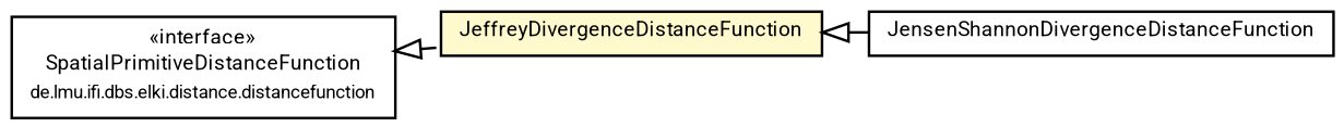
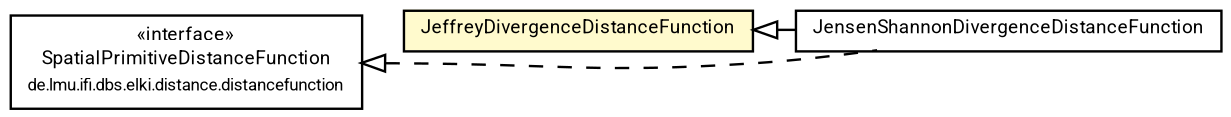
  digraph {
    nodesep=0.15
    rankdir=LR
    ranksep=0.25
    node [fontcolor=black fontname=Roboto fontsize=8 margin=0 shape=plaintext]
    edge [arrowtail=empty color=black dir=back fontname=Roboto fontsize=7 labelfontname=Roboto labelfontsize=7]
    n1 [height=0 label=<<table title="de.lmu.ifi.dbs.elki.distance.distancefunction.SpatialPrimitiveDistanceFunction" border="0" cellborder="1" cellspacing="0" cellpadding="2" href="../SpatialPrimitiveDistanceFunction.html" target="_parent"> 		<tr><td><table border="0" cellspacing="0" cellpadding="1"> 		<tr><td align="center" balign="center"> &#171;interface&#187; </td></tr> 		<tr><td align="center" balign="center"> <font face="Roboto">SpatialPrimitiveDistanceFunction</font> </td></tr> 		<tr><td align="center" balign="center"> <font face="Roboto" point-size="7.0">de.lmu.ifi.dbs.elki.distance.distancefunction</font> </td></tr> 		</table></td></tr> 		</table>> width=0]
    n2 [height=0 label=<<table title="de.lmu.ifi.dbs.elki.distance.distancefunction.probabilistic.JeffreyDivergenceDistanceFunction" border="0" cellborder="1" cellspacing="0" cellpadding="2" bgcolor="lemonChiffon" href="JeffreyDivergenceDistanceFunction.html" target="_parent"> 		<tr><td><table border="0" cellspacing="0" cellpadding="1"> 		<tr><td align="center" balign="center"> <font face="Roboto">JeffreyDivergenceDistanceFunction</font> </td></tr> 		</table></td></tr> 		</table>> width=0]
    n3 [height=0 label=<<table title="de.lmu.ifi.dbs.elki.distance.distancefunction.probabilistic.JensenShannonDivergenceDistanceFunction" border="0" cellborder="1" cellspacing="0" cellpadding="2" href="JensenShannonDivergenceDistanceFunction.html" target="_parent"> 		<tr><td><table border="0" cellspacing="0" cellpadding="1"> 		<tr><td align="center" balign="center"> <font face="Roboto">JensenShannonDivergenceDistanceFunction</font> </td></tr> 		</table></td></tr> 		</table>> width=0]
-   n1 -> n2 [style=dashed weight=9]
+   n1 -> n3 [style=dashed weight=9]
    n2 -> n3 [weight=10]
  }
